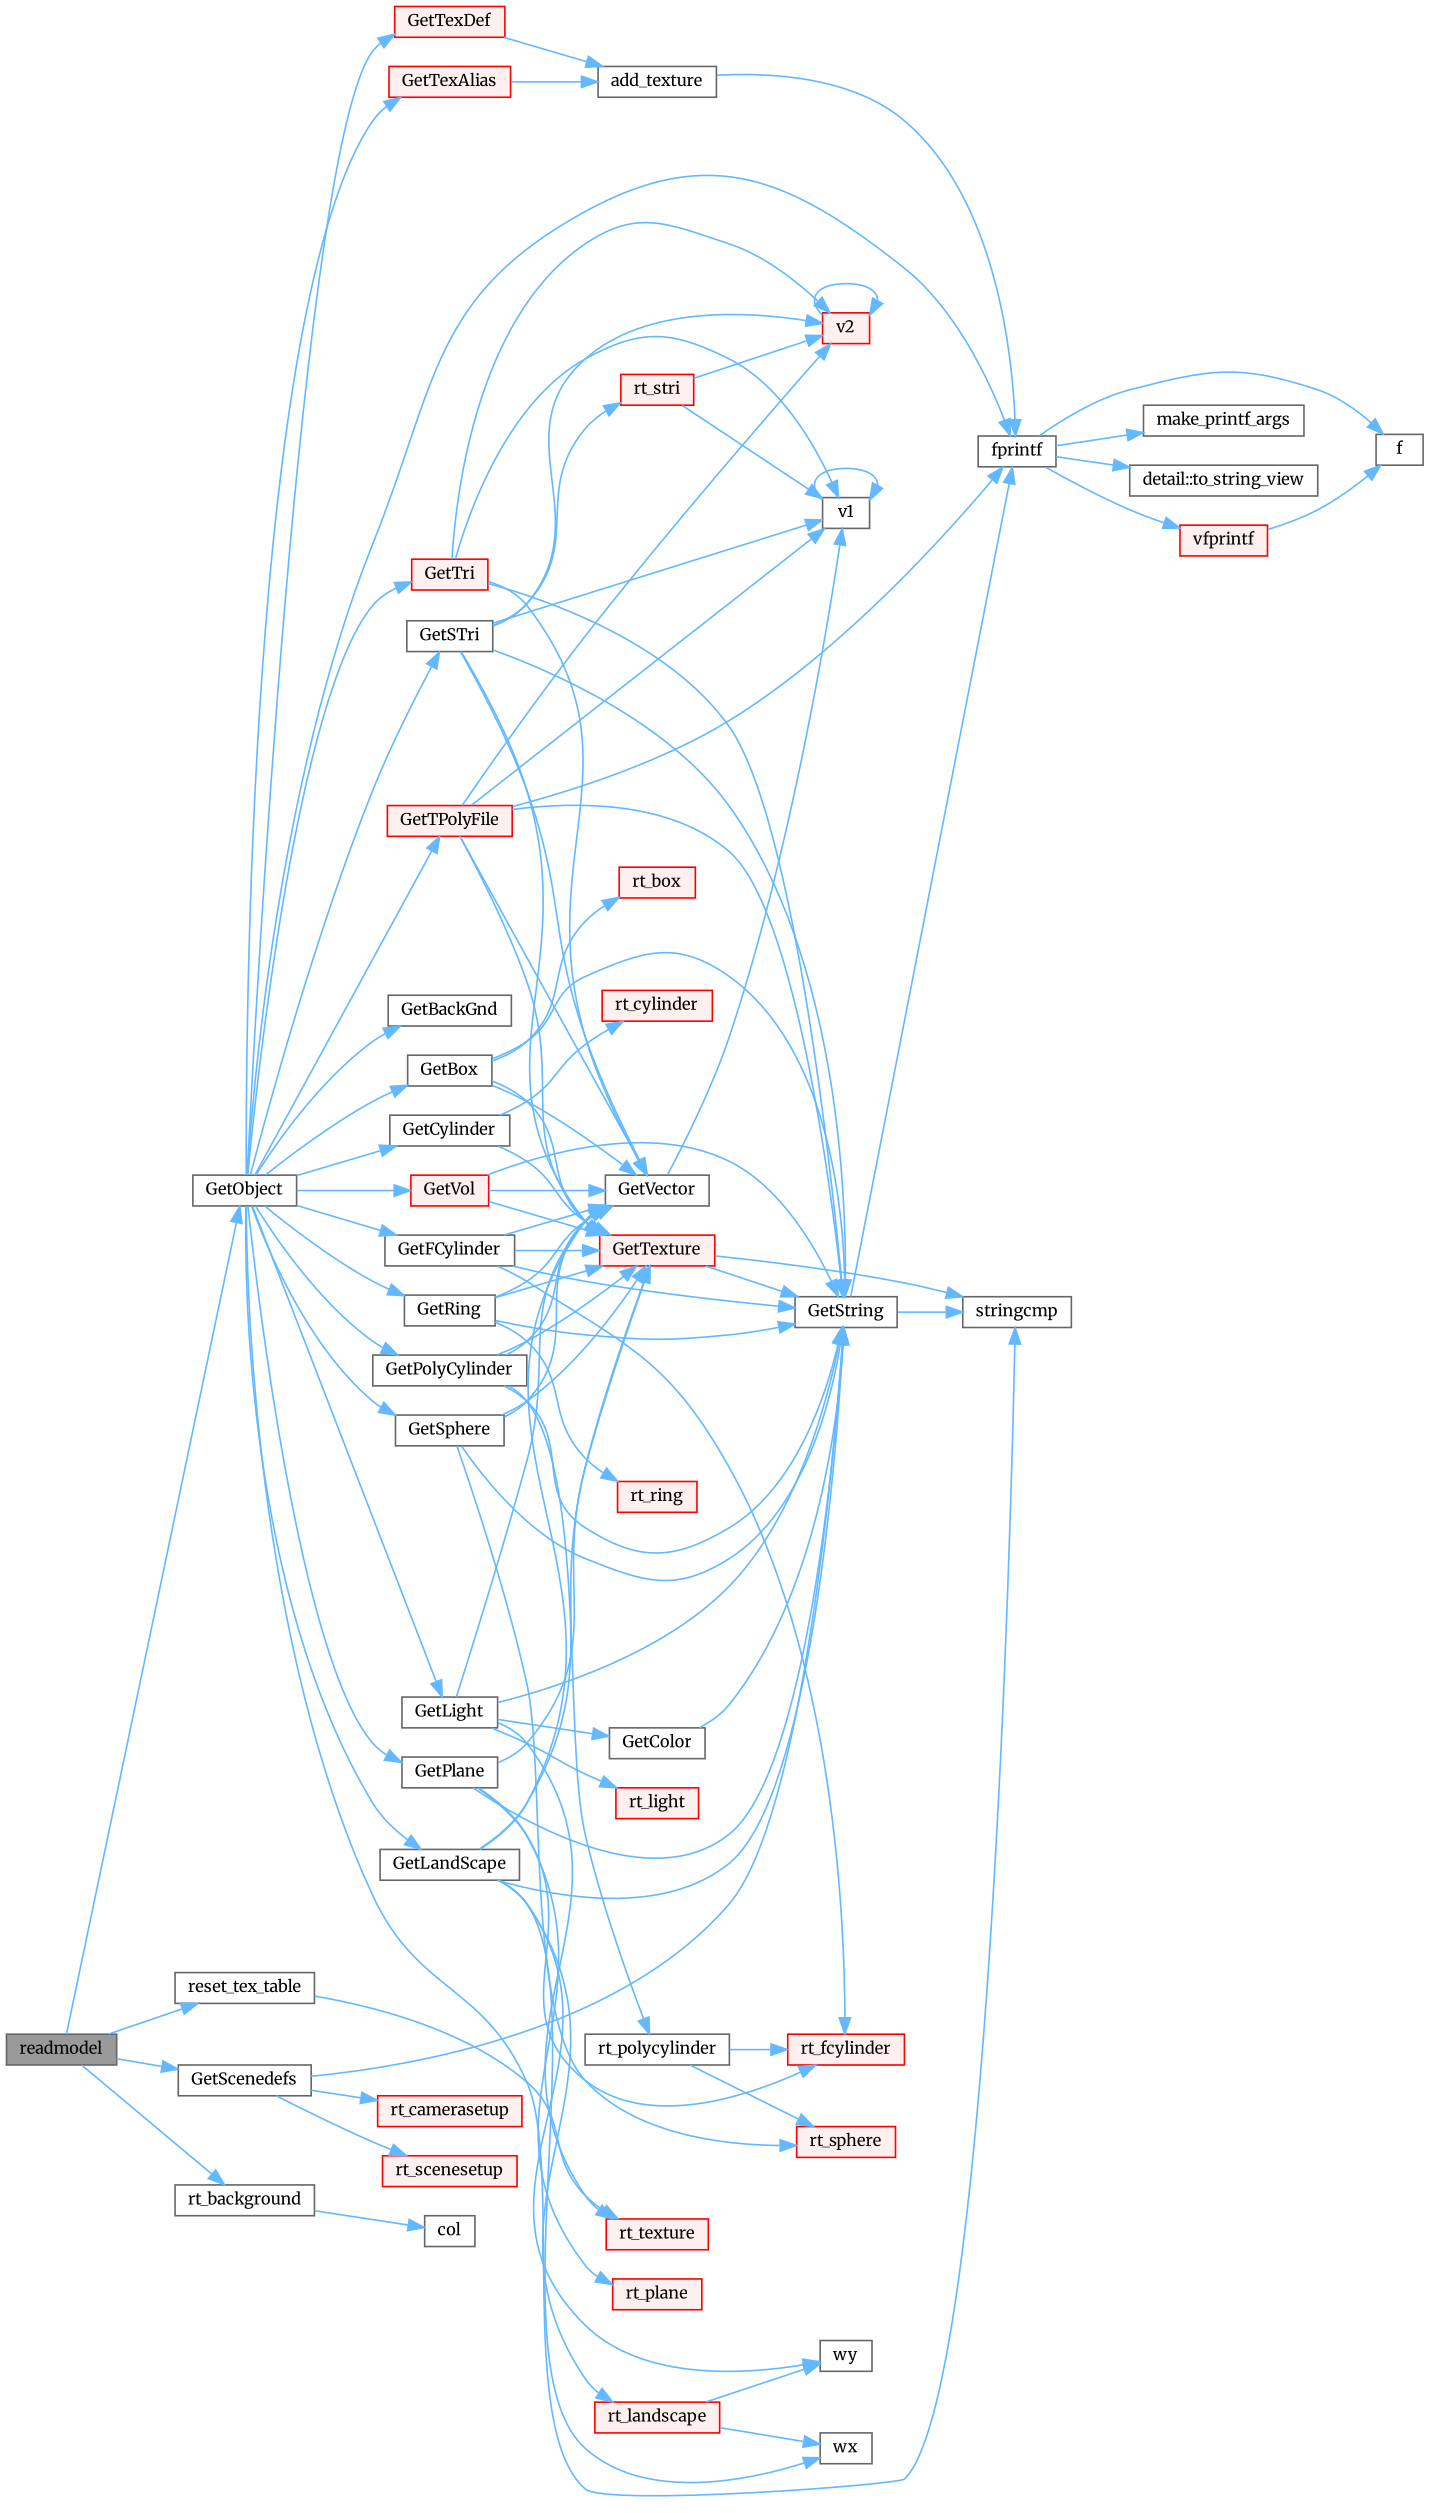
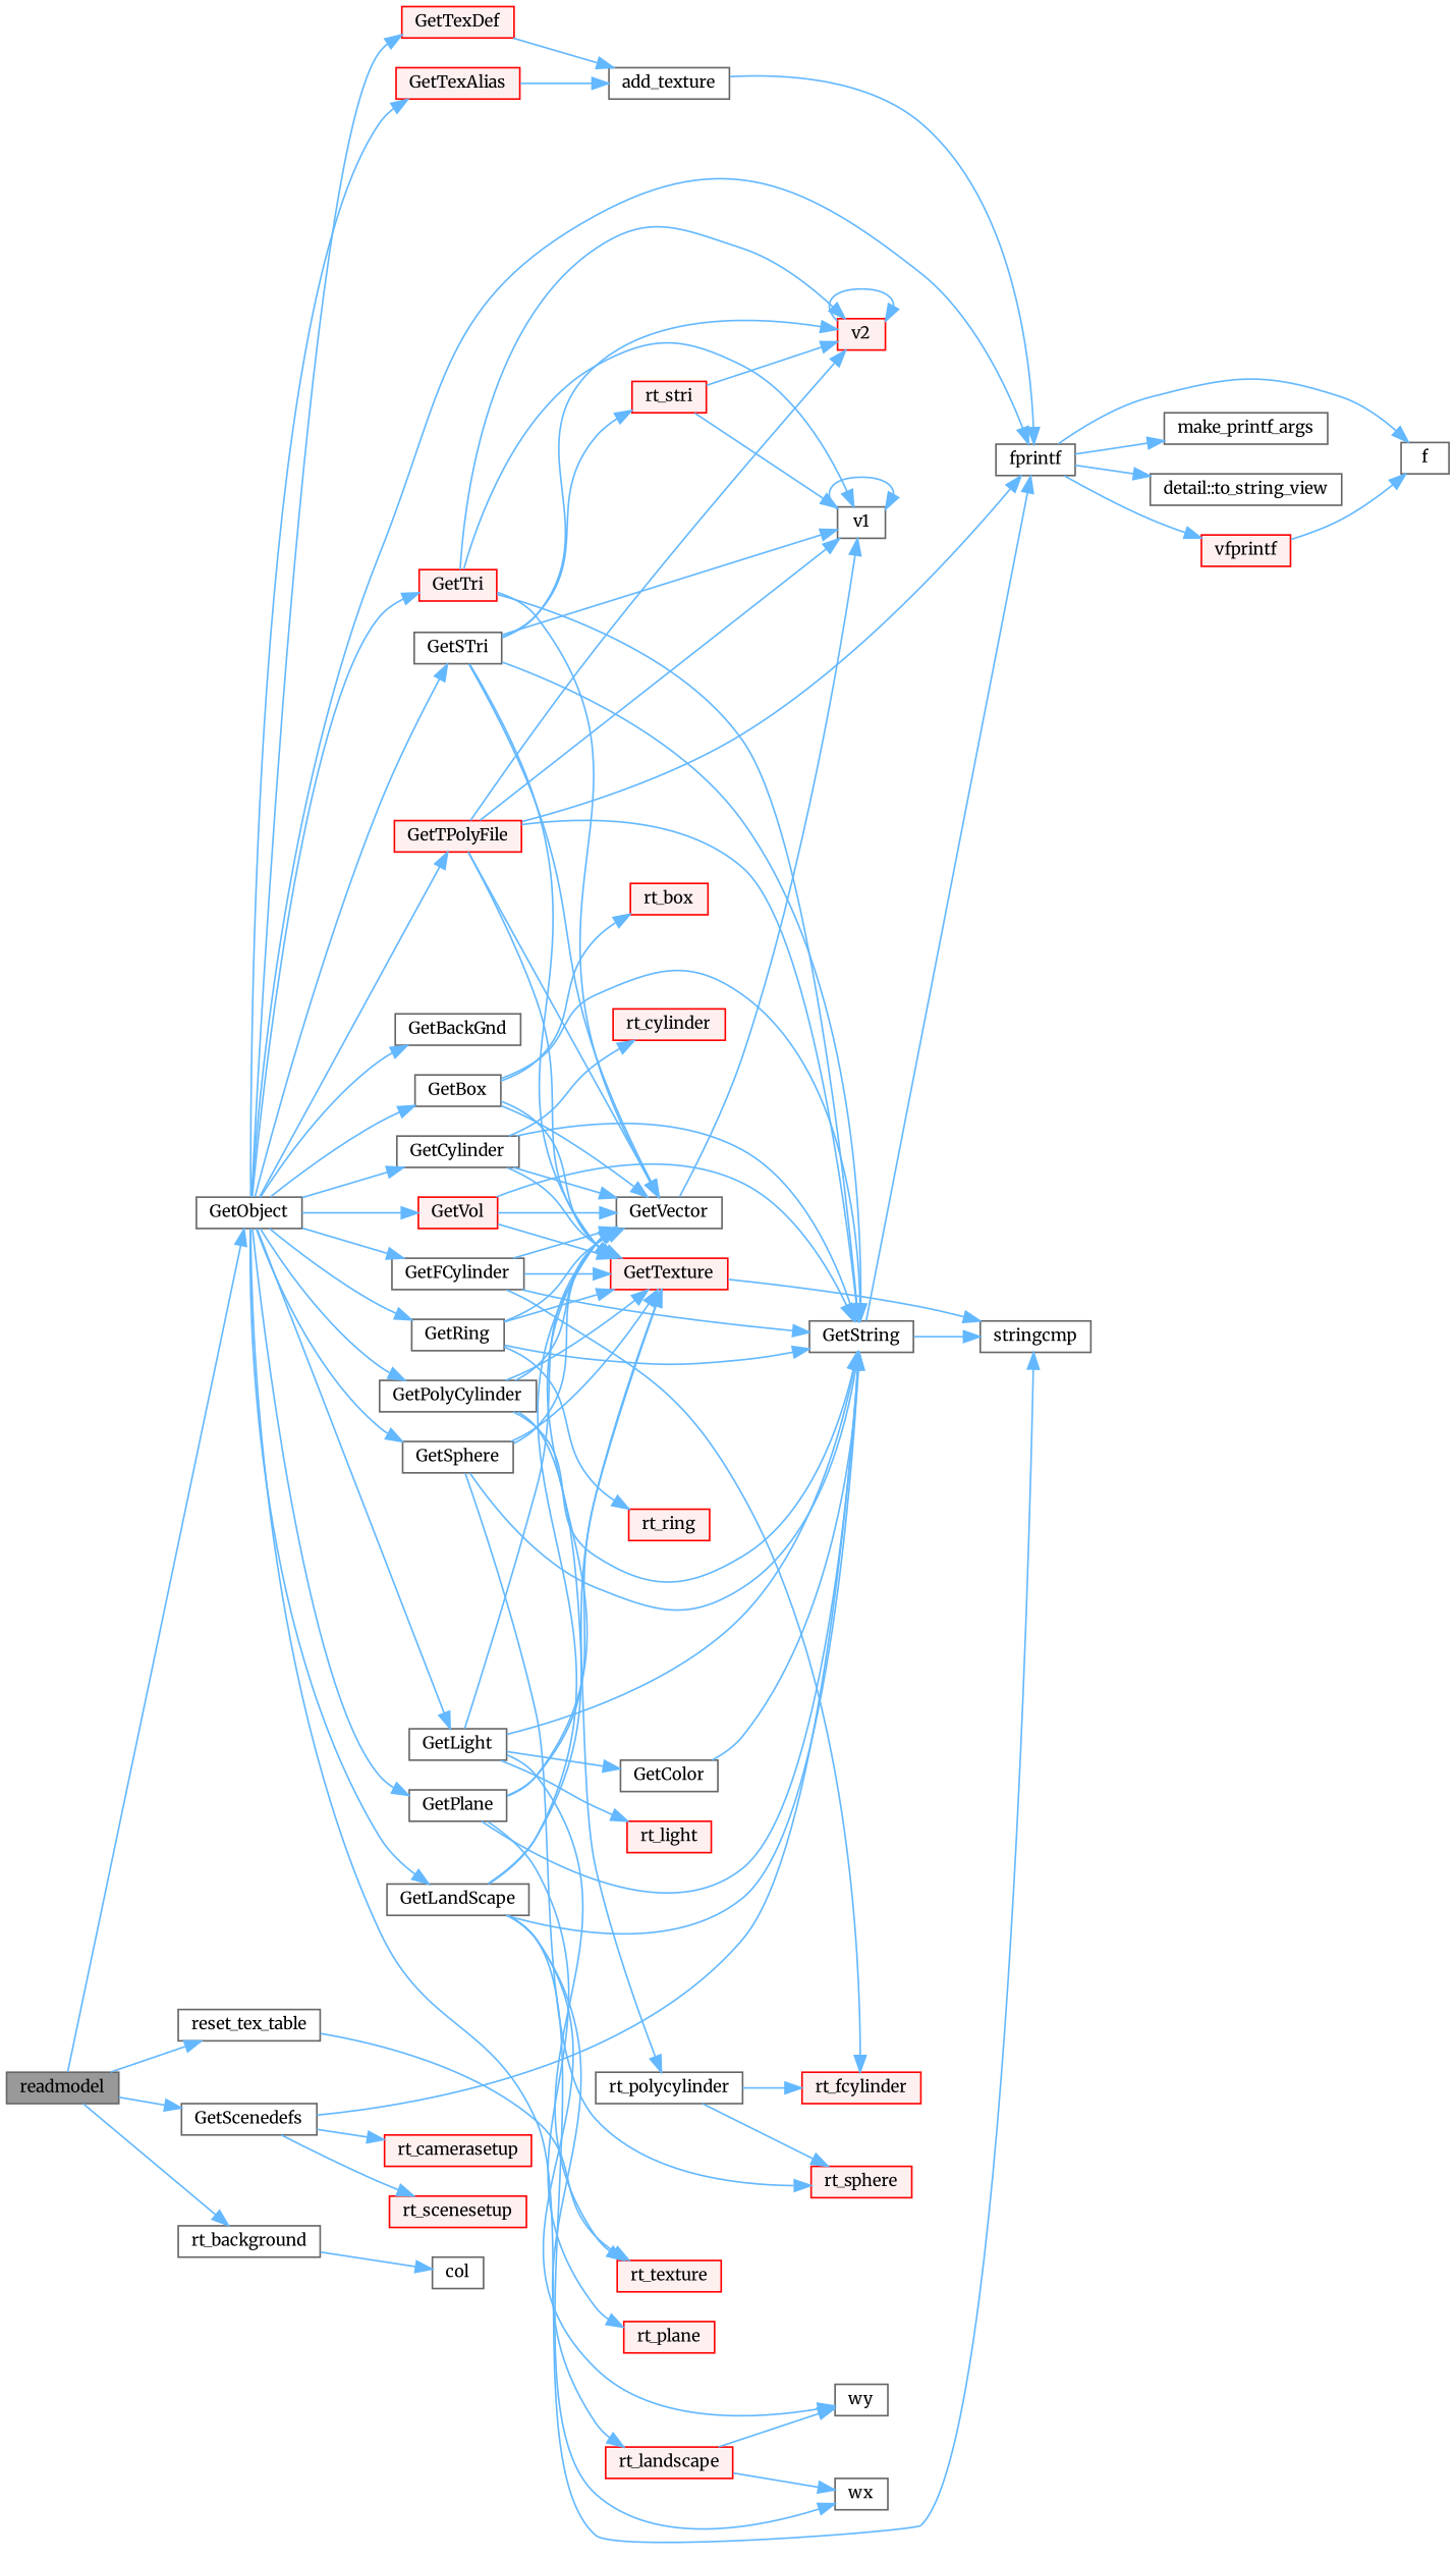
  digraph {
    fontname=Merriweather
    rankdir=LR
    node [color=grey40 fillcolor=white fontname=Merriweather fontsize=10 shape=box style=filled]
    edge [color=steelblue1 fontname=Merriweather fontsize=10 labelfontname=Helvetica labelfontsize=10 style=solid]
    n1 [color=gray40 fillcolor=grey60 fontcolor=black height=0.2 label=readmodel width=0.4]
    n2 [height=0.2 label=GetObject width=0.4]
    n3 [height=0.2 label=GetScenedefs width=0.4]
    n4 [height=0.2 label=reset_tex_table width=0.4]
    n5 [height=0.2 label=rt_background width=0.4]
    n6 [height=0.2 label=fprintf width=0.4]
    n7 [height=0.2 label=GetBackGnd width=0.4]
    n8 [height=0.2 label=GetBox width=0.4]
    n9 [height=0.2 label=stringcmp width=0.4]
    n10 [height=0.2 label=GetCylinder width=0.4]
    n11 [height=0.2 label=GetFCylinder width=0.4]
    n12 [height=0.2 label=GetLandScape width=0.4]
    n13 [height=0.2 label=GetLight width=0.4]
    n14 [height=0.2 label=GetPlane width=0.4]
    n15 [height=0.2 label=GetPolyCylinder width=0.4]
    n16 [height=0.2 label=GetRing width=0.4]
    n17 [height=0.2 label=GetSphere width=0.4]
    n18 [height=0.2 label=GetSTri width=0.4]
    n19 [color=red fillcolor="#FFF0F0" height=0.2 label=GetTexAlias width=0.4]
    n20 [color=red fillcolor="#FFF0F0" height=0.2 label=GetTexDef width=0.4]
    n21 [color=red fillcolor="#FFF0F0" height=0.2 label=GetTPolyFile width=0.4]
    n22 [color=red fillcolor="#FFF0F0" height=0.2 label=GetTri width=0.4]
    n23 [color=red fillcolor="#FFF0F0" height=0.2 label=GetVol width=0.4]
    n24 [height=0.2 label=GetString width=0.4]
    n25 [color=red fillcolor="#FFF0F0" height=0.2 label=rt_camerasetup width=0.4]
    n26 [color=red fillcolor="#FFF0F0" height=0.2 label=rt_scenesetup width=0.4]
    n27 [color=red fillcolor="#FFF0F0" height=0.2 label=rt_texture width=0.4]
    n28 [height=0.2 label=col width=0.4]
    n29 [height=0.2 label=f width=0.4]
    n30 [height=0.2 label=make_printf_args width=0.4]
    n31 [height=0.2 label="detail::to_string_view" width=0.4]
    n32 [color=red fillcolor="#FFF0F0" height=0.2 label=vfprintf width=0.4]
    n33 [color=red fillcolor="#FFF0F0" height=0.2 label=GetTexture width=0.4]
    n34 [height=0.2 label=GetVector width=0.4]
    n35 [color=red fillcolor="#FFF0F0" height=0.2 label=rt_box width=0.4]
    n36 [color=red fillcolor="#FFF0F0" height=0.2 label=rt_cylinder width=0.4]
    n37 [color=red fillcolor="#FFF0F0" height=0.2 label=rt_fcylinder width=0.4]
    n38 [color=red fillcolor="#FFF0F0" height=0.2 label=rt_landscape width=0.4]
    n39 [height=0.2 label=wx width=0.4]
    n40 [height=0.2 label=wy width=0.4]
    n41 [height=0.2 label=GetColor width=0.4]
    n42 [color=red fillcolor="#FFF0F0" height=0.2 label=rt_light width=0.4]
    n43 [color=red fillcolor="#FFF0F0" height=0.2 label=rt_plane width=0.4]
    n44 [height=0.2 label=rt_polycylinder width=0.4]
    n45 [color=red fillcolor="#FFF0F0" height=0.2 label=rt_ring width=0.4]
    n46 [color=red fillcolor="#FFF0F0" height=0.2 label=rt_sphere width=0.4]
    n47 [height=0.2 label=v1 width=0.4]
    n48 [color=red fillcolor="#FFF0F0" height=0.2 label=rt_stri width=0.4]
    n49 [color=red fillcolor="#FFF0F0" height=0.2 label=v2 width=0.4]
    n50 [height=0.2 label=add_texture width=0.4]
    n1 -> n2
    n1 -> n3
    n1 -> n4
    n1 -> n5
    n2 -> n6
    n2 -> n7
    n2 -> n8
    n2 -> n9
    n2 -> n10
    n2 -> n11
    n2 -> n12
    n2 -> n13
    n2 -> n14
    n2 -> n15
    n2 -> n16
    n2 -> n17
    n2 -> n18
    n2 -> n19
    n2 -> n20
    n2 -> n21
    n2 -> n22
    n2 -> n23
    n3 -> n24
    n3 -> n25
    n3 -> n26
    n4 -> n27
    n5 -> n28
    n6 -> n29
    n6 -> n30
    n6 -> n31
    n6 -> n32
    n8 -> n24
    n8 -> n33
    n8 -> n34
    n8 -> n35
-   n33 -> n24
+   n10 -> n24
    n10 -> n33
+   n10 -> n34
    n10 -> n36
    n11 -> n24
    n11 -> n33
    n11 -> n34
    n11 -> n37
    n12 -> n24
    n12 -> n33
    n12 -> n34
    n12 -> n38
    n12 -> n39
    n12 -> n40
    n13 -> n24
    n13 -> n27
    n13 -> n34
    n13 -> n41
    n13 -> n42
    n14 -> n24
    n14 -> n33
-   n14 -> n37
+   n14 -> n34
    n14 -> n43
    n15 -> n24
    n15 -> n33
    n15 -> n34
    n15 -> n44
    n16 -> n24
    n16 -> n33
    n16 -> n34
    n16 -> n45
    n17 -> n24
    n17 -> n33
    n17 -> n34
    n17 -> n46
    n18 -> n24
    n18 -> n33
    n18 -> n34
    n18 -> n47
    n18 -> n48
    n18 -> n49
    n19 -> n50
    n20 -> n50
    n21 -> n6
    n21 -> n24
    n21 -> n33
    n21 -> n34
    n21 -> n47
    n21 -> n49
    n22 -> n24
    n22 -> n34
    n22 -> n47
    n22 -> n49
    n23 -> n24
    n23 -> n33
    n23 -> n34
    n24 -> n6
    n24 -> n9
    n32 -> n29
    n33 -> n9
    n34 -> n47
    n38 -> n39
    n38 -> n40
    n41 -> n24
    n44 -> n37
    n44 -> n46
    n47 -> n47
    n48 -> n47
    n48 -> n49
    n49 -> n49
    n50 -> n6
  }
